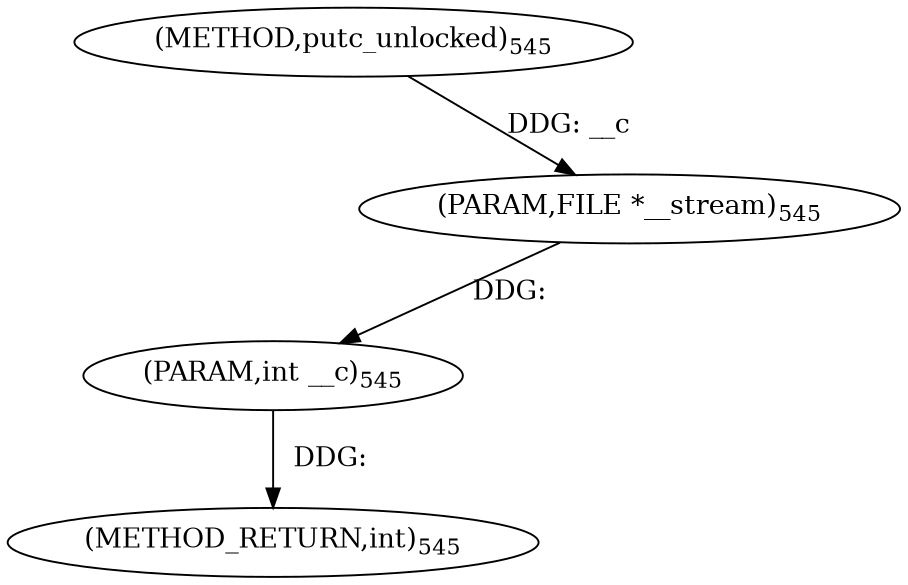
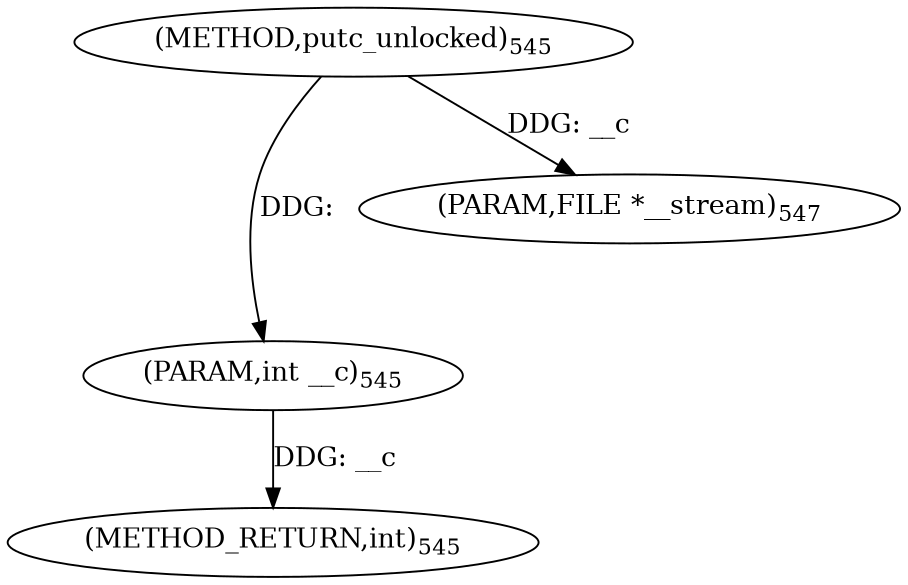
  digraph {
    n1 [label=<(METHOD,putc_unlocked)<SUB>545</SUB>>]
    n2 [label=<(PARAM,int __c)<SUB>545</SUB>>]
-   n3 [label=<(PARAM,FILE *__stream)<SUB>545</SUB>>]
+   n3 [label=<(PARAM,FILE *__stream)<SUB>547</SUB>>]
    n4 [label=<(METHOD_RETURN,int)<SUB>545</SUB>>]
-   n3 -> n2 [label="DDG: "]
+   n1 -> n2 [label="DDG: "]
    n1 -> n3 [label="DDG: __c"]
-   n2 -> n4 [label="DDG: "]
+   n2 -> n4 [label="DDG: __c"]
  }
